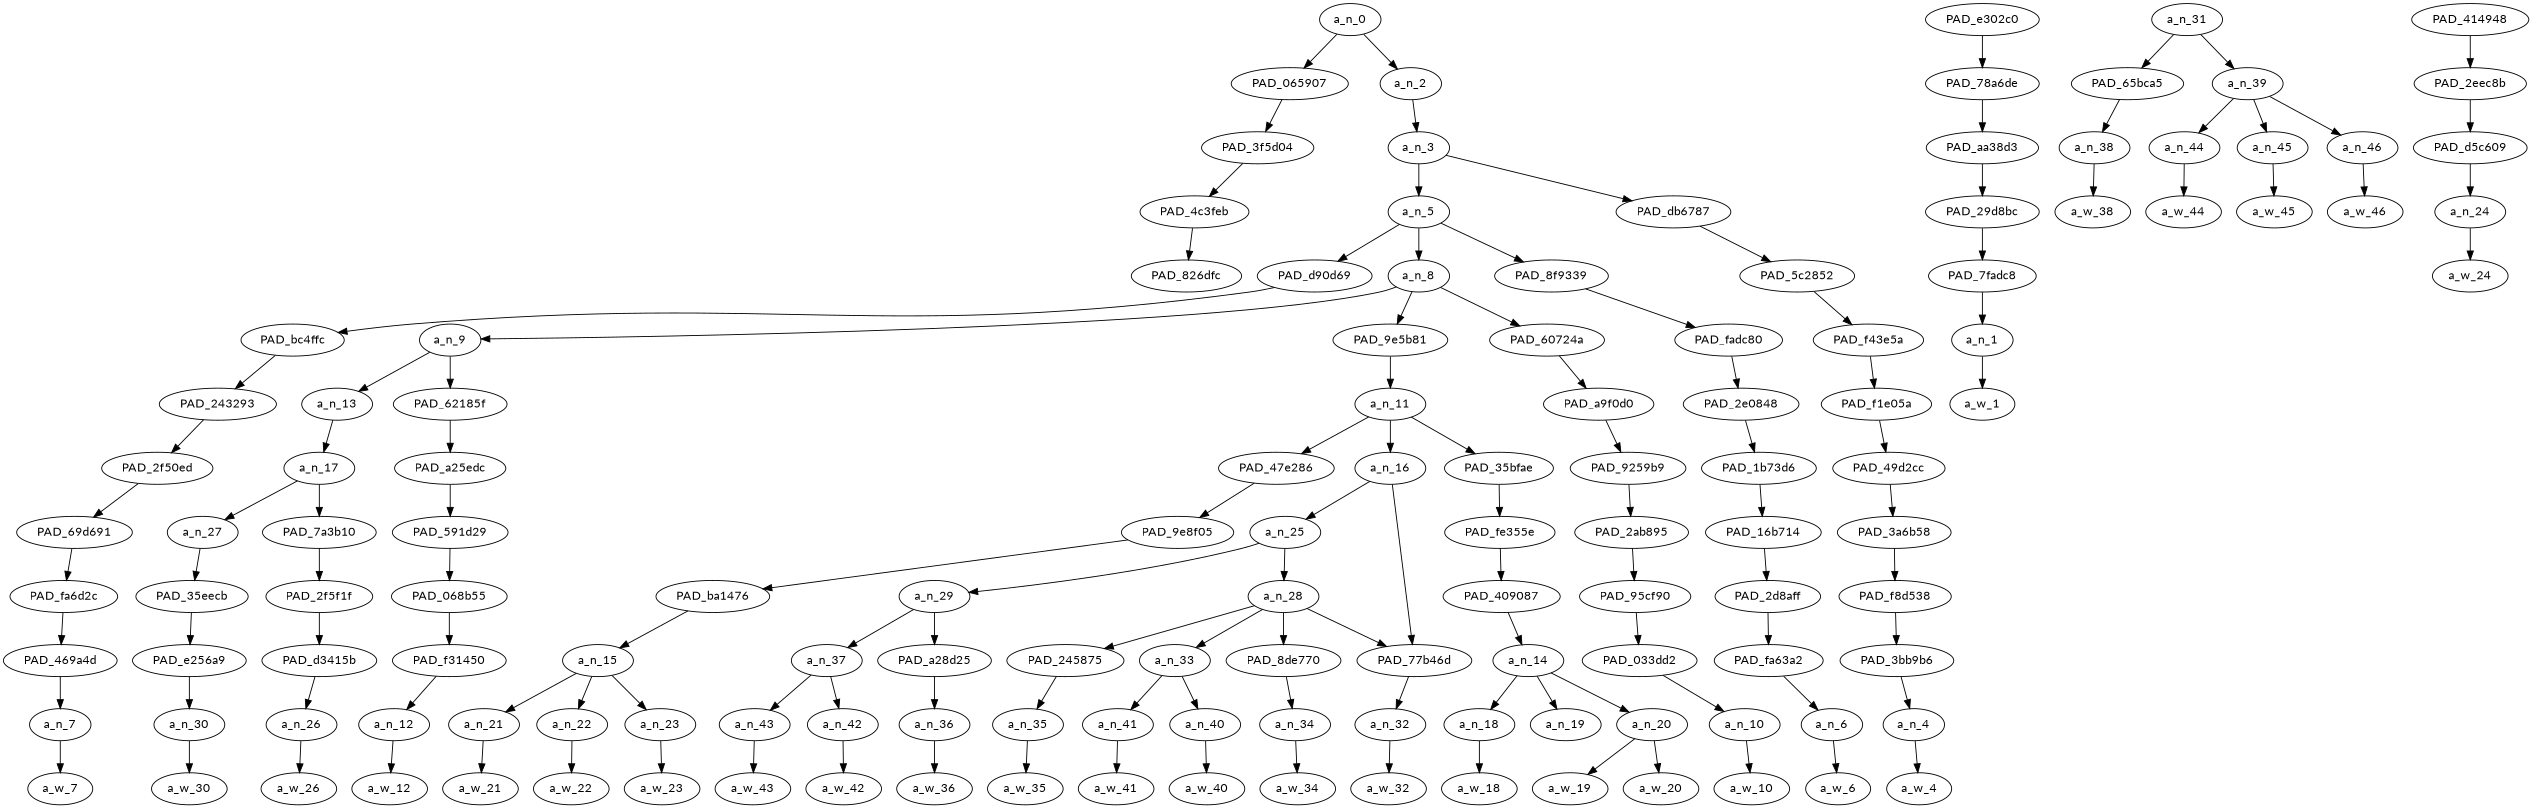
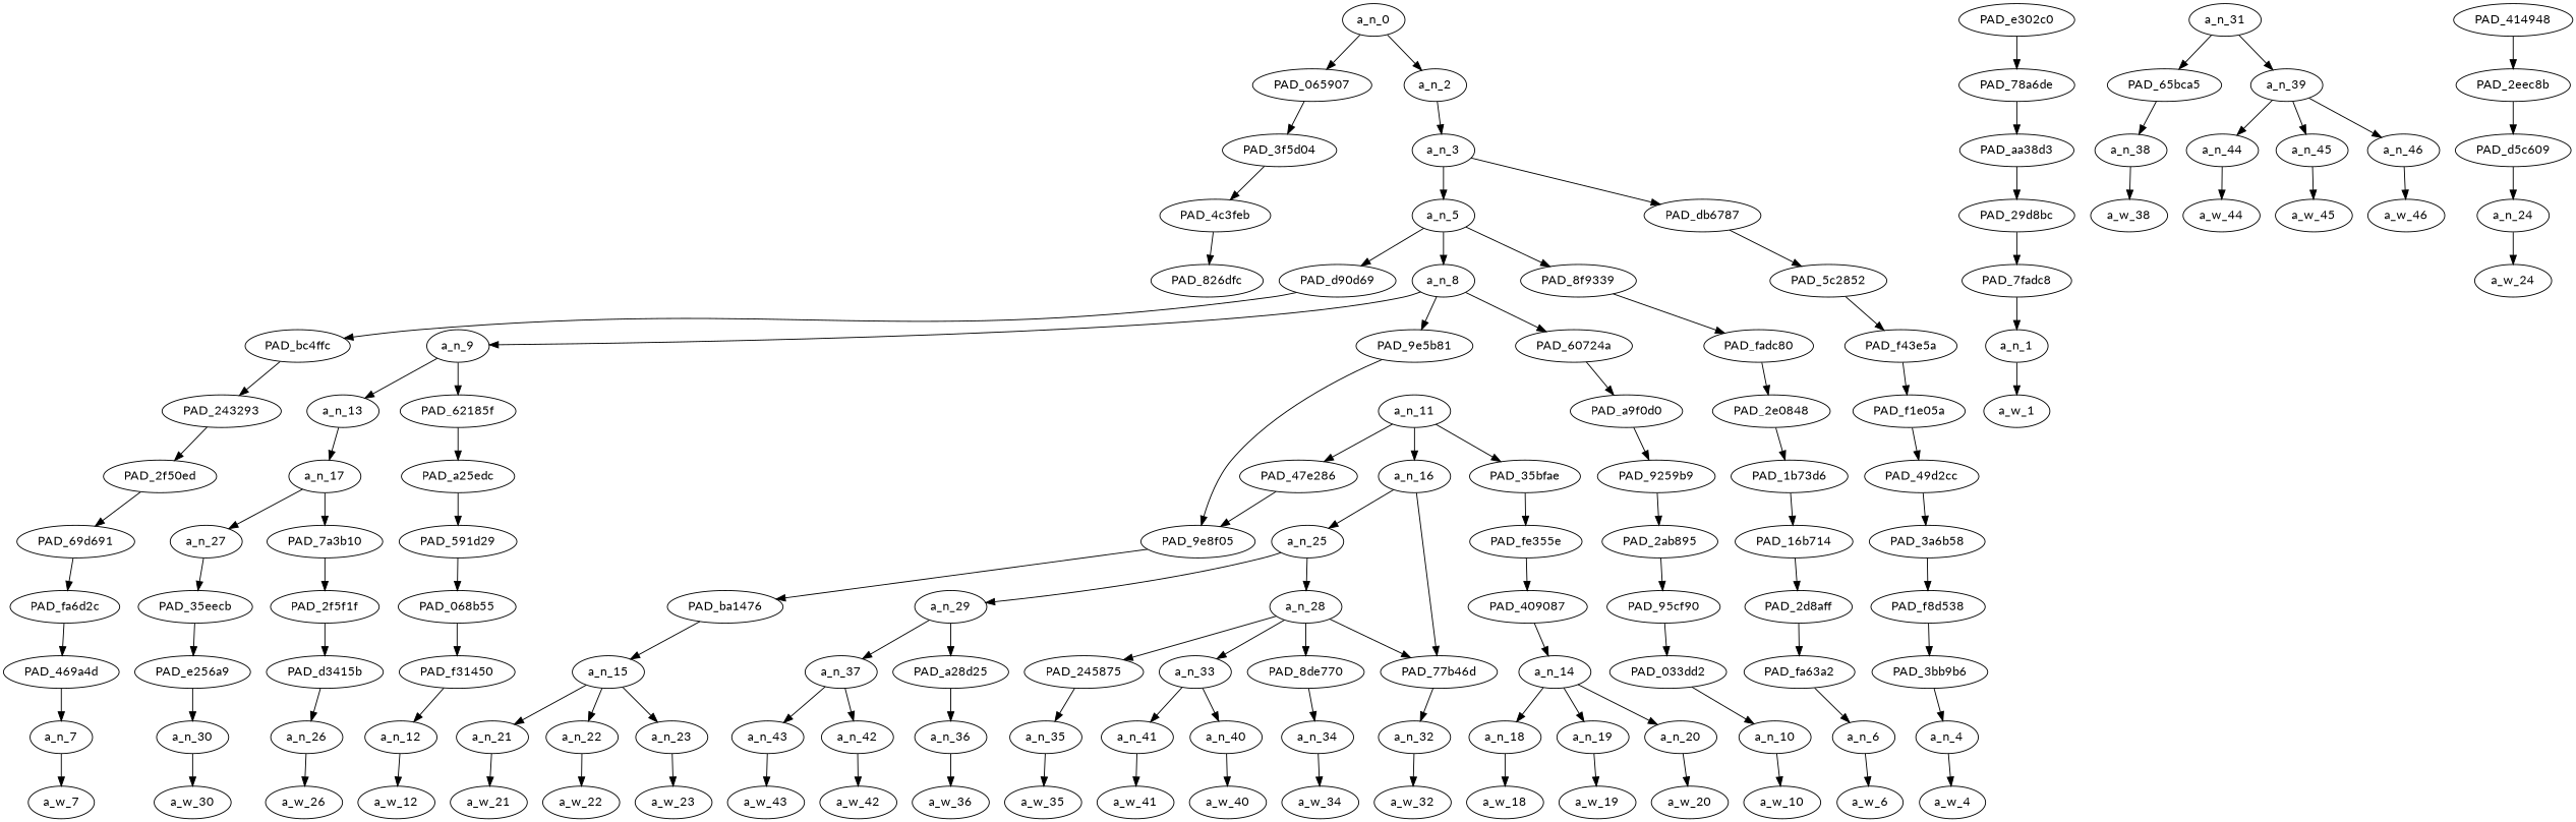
  strict digraph {
    fontname=Lato
    node [div_dir=1 fontname=Lato index=0 level=1 text_span="[0]" value=0.04510045]
    edge [fontname=Lato]
    a_n_0 [level=12 text_span="[0, 1, 2, 3, 4, 5, 6, 7, 8, 9, 10, 11, 12, 13, 14, 15, 16, 17, 18, 19, 20, 21, 22, 23, 24, 25, 26]" value=0.99999999]
    PAD_065907 [level=11]
    a_n_2 [index=1 level=11 text_span="[1, 2, 3, 4, 5, 6, 7, 8, 9, 10, 11, 12, 13, 14, 15, 16, 17, 18, 19, 20, 21, 22, 23, 24, 25, 26]" value=0.95446821]
    PAD_3f5d04 [level=10]
    a_n_3 [index=1 level=10 text_span="[1, 2, 3, 4, 5, 6, 7, 8, 9, 10, 11, 12, 13, 14, 15, 16, 17, 18, 19, 20, 21, 22, 23, 24, 25, 26]" value=0.95404837]
    PAD_4c3feb [level=9]
    PAD_db6787 [index=1 level=9 text_span="[1]" value=0.01969667]
    a_n_5 [index=2 level=9 text_span="[2, 3, 4, 5, 6, 7, 8, 9, 10, 11, 12, 13, 14, 15, 16, 17, 18, 19, 20, 21, 22, 23, 24, 25, 26]" value=0.93393187]
    PAD_826dfc [level=8]
    PAD_e302c0 [level=6]
    PAD_78a6de [level=5]
    PAD_aa38d3 [level=4]
    PAD_29d8bc [level=3]
    n14 [label=PAD_7fadc8 level=2]
    a_n_1
    a_w_1 [div_dir=0 level=0 value=pft]
    PAD_5c2852 [index=1 level=8 text_span="[1]" value=0.01969667]
    PAD_8f9339 [div_dir=-1 index=2 level=8 text_span="[2]" value=0.02127470]
    PAD_d90d69 [div_dir=-1 index=3 level=8 text_span="[3]" value=0.01658736]
    a_n_8 [index=4 level=8 text_span="[4, 5, 6, 7, 8, 9, 10, 11, 12, 13, 14, 15, 16, 17, 18, 19, 20, 21, 22, 23, 24, 25, 26]" value=0.89566102]
    PAD_f43e5a [index=1 level=7 text_span="[1]" value=0.01969667]
    PAD_fadc80 [div_dir=-1 index=2 level=7 text_span="[2]" value=0.02127470]
    PAD_bc4ffc [div_dir=-1 index=3 level=7 text_span="[3]" value=0.01658736]
    PAD_60724a [div_dir=-1 index=5 level=7 text_span="[11]" value=0.01670763]
    a_n_9 [index=4 level=7 text_span="[4, 5, 6, 7, 8, 9, 10]" value=0.17297525]
    PAD_9e5b81 [index=6 level=7 text_span="[12, 13, 14, 15, 16, 17, 18, 19, 20, 21, 22, 23, 24, 25, 26]" value=0.70554131]
    PAD_f1e05a [index=1 level=6 text_span="[1]" value=0.01969667]
    PAD_49d2cc [index=1 level=5 text_span="[1]" value=0.01969667]
    PAD_3a6b58 [index=1 level=4 text_span="[1]" value=0.01969667]
    PAD_f8d538 [index=1 level=3 text_span="[1]" value=0.01969667]
    PAD_3bb9b6 [index=1 level=2 text_span="[1]" value=0.01969667]
    a_n_4 [index=1 text_span="[1]" value=0.01969667]
    a_w_4 [div_dir=0 index=1 level=0 text_span="[1]" value=this]
    PAD_2e0848 [div_dir=-1 index=2 level=6 text_span="[2]" value=0.02127470]
    PAD_243293 [div_dir=-1 index=3 level=6 text_span="[3]" value=0.01658736]
    PAD_a9f0d0 [div_dir=-1 index=6 level=6 text_span="[11]" value=0.01670763]
    PAD_62185f [index=4 level=6 text_span="[4]" value=0.02334554]
    a_n_13 [index=5 level=6 text_span="[5, 6, 7, 8, 9, 10]" value=0.14955452]
    a_n_11 [index=7 level=6 text_span="[12, 13, 14, 15, 16, 17, 18, 19, 20, 21, 22, 23, 24, 25, 26]" value=0.70554131]
    PAD_1b73d6 [div_dir=-1 index=2 level=5 text_span="[2]" value=0.02127470]
    PAD_16b714 [div_dir=-1 index=2 level=4 text_span="[2]" value=0.02127470]
    PAD_2d8aff [div_dir=-1 index=2 level=3 text_span="[2]" value=0.02127470]
    PAD_fa63a2 [div_dir=-1 index=2 level=2 text_span="[2]" value=0.02127470]
    a_n_6 [div_dir=-1 index=2 text_span="[2]" value=0.02127470]
    a_w_6 [div_dir=0 index=2 level=0 text_span="[2]" value=is]
    PAD_2f50ed [div_dir=-1 index=3 level=5 text_span="[3]" value=0.01658736]
    PAD_69d691 [div_dir=-1 index=3 level=4 text_span="[3]" value=0.01658736]
    PAD_fa6d2c [div_dir=-1 index=3 level=3 text_span="[3]" value=0.01658736]
    PAD_469a4d [div_dir=-1 index=3 level=2 text_span="[3]" value=0.01658736]
    a_n_7 [div_dir=-1 index=3 text_span="[3]" value=0.01658736]
    a_w_7 [div_dir=0 index=3 level=0 text_span="[3]" value=not]
    PAD_9259b9 [div_dir=-1 index=6 level=5 text_span="[11]" value=0.01670763]
    PAD_a25edc [index=4 level=5 text_span="[4]" value=0.02334554]
    a_n_17 [index=5 level=5 text_span="[5, 6, 7, 8, 9, 10]" value=0.14950805]
    PAD_35bfae [index=7 level=5 text_span="[12, 13, 14]" value=0.06002416]
    PAD_47e286 [index=8 level=5 text_span="[15, 16, 17]" value=0.05603584]
    a_n_16 [index=9 level=5 text_span="[18, 19, 20, 21, 22, 23, 24, 25, 26]" value=0.58900201]
    PAD_2ab895 [div_dir=-1 index=7 level=4 text_span="[11]" value=0.01670763]
    PAD_95cf90 [div_dir=-1 index=8 level=3 text_span="[11]" value=0.01670763]
    PAD_033dd2 [div_dir=-1 index=9 level=2 text_span="[11]" value=0.01670763]
    a_n_10 [div_dir=-1 index=11 text_span="[11]" value=0.01670763]
    a_w_10 [div_dir=0 index=11 level=0 text_span="[11]" value=and1]
    PAD_591d29 [index=4 level=4 text_span="[4]" value=0.02334554]
    PAD_7a3b10 [index=5 level=4 text_span="[5]" value=0.02092445]
    a_n_27 [index=6 level=4 text_span="[6, 7, 8, 9, 10]" value=0.12853713]
    PAD_068b55 [index=4 level=3 text_span="[4]" value=0.02334554]
    PAD_f31450 [index=4 level=2 text_span="[4]" value=0.02334554]
    a_n_12 [index=4 text_span="[4]" value=0.02334554]
    a_w_12 [div_dir=0 index=4 level=0 text_span="[4]" value=news]
    PAD_2f5f1f [index=5 level=3 text_span="[5]" value=0.02092445]
    PAD_35eecb [div_dir=-1 index=6 level=3 text_span="[6]" value=0.03069426]
    PAD_d3415b [index=5 level=2 text_span="[5]" value=0.02092445]
    PAD_e256a9 [div_dir=-1 index=6 level=2 text_span="[6]" value=0.03069426]
    a_n_31 [index=7 level=3 text_span="[7, 8, 9, 10]" value=0.09779211]
    PAD_65bca5 [index=7 level=2 text_span="[7]" value=0.01833474]
    a_n_39 [index=8 level=2 text_span="[8, 9, 10]" value=0.07935618]
    a_n_26 [index=5 text_span="[5]" value=0.02092445]
    a_w_26 [div_dir=0 index=5 level=0 text_span="[5]" value=he]
    a_n_30 [div_dir=-1 index=6 text_span="[6]" value=0.03069426]
    a_n_38 [index=7 text_span="[7]" value=0.01833474]
    a_n_44 [index=8 text_span="[8]" value=0.03879357]
    a_n_45 [index=9 text_span="[9]" value=0.01698291]
    a_n_46 [div_dir=-1 index=10 text_span="[10]" value=0.02347812]
    a_w_30 [div_dir=0 index=6 level=0 text_span="[6]" value=plays]
    a_w_38 [div_dir=0 index=7 level=0 text_span="[7]" value=for]
    a_w_44 [div_dir=0 index=8 level=0 text_span="[8]" value=palestine]
    a_w_45 [div_dir=0 index=9 level=0 text_span="[9]" value=and]
    a_w_46 [div_dir=0 index=10 level=0 text_span="[10]" value=gaza]
    PAD_fe355e [index=8 level=4 text_span="[12, 13, 14]" value=0.06002416]
    PAD_9e8f05 [index=9 level=4 text_span="[15, 16, 17]" value=0.05603584]
    a_n_25 [index=11 level=4 text_span="[19, 20, 21, 22, 23, 24, 25, 26]" value=0.56699662]
    PAD_77b46d [index=13 level=2 text_span="[19]" value=0.02337191]
    PAD_409087 [index=9 level=3 text_span="[12, 13, 14]" value=0.06002416]
    PAD_ba1476 [index=10 level=3 text_span="[15, 16, 17]" value=0.05603584]
    PAD_414948 [index=10 level=4 text_span="[18]" value=0.02146515]
    PAD_2eec8b [index=11 level=3 text_span="[18]" value=0.02146515]
    a_n_28 [index=12 level=3 text_span="[19, 20, 21, 22, 23]" value=0.41461116]
    a_n_29 [div_dir=-1 index=13 level=3 text_span="[24, 25, 26]" value=0.15183345]
    a_n_14 [index=10 level=2 text_span="[12, 13, 14]" value=0.06002416]
    a_n_18 [div_dir=-1 index=12 text_span="[12]" value=0.01470992]
    a_n_19 [div_dir=-1 index=13 text_span="[13]" value=0.01774565]
    a_n_20 [index=14 text_span="[14]" value=0.02749465]
    a_w_18 [div_dir=0 index=12 level=0 text_span="[12]" value=all]
    a_w_19 [div_dir=0 index=13 level=0 text_span="[13]" value=that]
    a_w_20 [div_dir=0 index=14 level=0 text_span="[14]" value=shit]
    a_n_15 [index=11 level=2 text_span="[15, 16, 17]" value=0.05603584]
    a_n_21 [div_dir=-1 index=15 text_span="[15]" value=0.01770820]
    a_n_22 [index=16 text_span="[16]" value=0.01858889]
    a_n_23 [index=17 text_span="[17]" value=0.01971827]
    a_w_21 [div_dir=0 index=15 level=0 text_span="[15]" value=all1]
    a_w_22 [div_dir=0 index=16 level=0 text_span="[16]" value=the]
    a_w_23 [div_dir=0 index=17 level=0 text_span="[17]" value=time]
    PAD_d5c609 [index=12 level=2 text_span="[18]" value=0.02146515]
    PAD_8de770 [index=15 level=2 text_span="[22]" value=0.23601765]
    PAD_245875 [index=16 level=2 text_span="[23]" value=0.10035689]
    a_n_33 [div_dir=-1 index=14 level=2 text_span="[20, 21]" value=0.05419806]
    PAD_a28d25 [index=17 level=2 text_span="[24]" value=0.03420722]
    a_n_37 [div_dir=-1 index=18 level=2 text_span="[25, 26]" value=0.11759151]
    a_n_24 [index=18 text_span="[18]" value=0.02146515]
    a_w_24 [div_dir=0 index=18 level=0 text_span="[18]" value=he1]
    a_n_32 [index=19 text_span="[19]" value=0.02337191]
    a_n_34 [index=22 text_span="[22]" value=0.23601765]
    a_n_35 [index=23 text_span="[23]" value=0.10035689]
    a_n_40 [index=20 text_span="[20]" value=0.02186569]
    a_n_41 [div_dir=-1 index=21 text_span="[21]" value=0.03228507]
    a_n_36 [index=24 text_span="[24]" value=0.03420722]
    a_n_42 [index=25 text_span="[25]" value=0.06107520]
    a_n_43 [div_dir=-1 index=26 text_span="[26]" value=0.05646085]
    a_w_32 [div_dir=0 index=19 level=0 text_span="[19]" value=a]
    a_w_34 [div_dir=0 index=22 level=0 text_span="[22]" value=muzzie]
    a_w_35 [div_dir=0 index=23 level=0 text_span="[23]" value=kook]
    a_w_40 [div_dir=0 index=20 level=0 text_span="[20]" value=well]
    a_w_41 [div_dir=0 index=21 level=0 text_span="[21]" value=known]
    a_w_36 [div_dir=0 index=24 level=0 text_span="[24]" value=like]
    a_w_42 [div_dir=0 index=25 level=0 text_span="[25]" value=cat]
    a_w_43 [div_dir=0 index=26 level=0 text_span="[26]" value=stevens]
    a_n_0 -> PAD_065907
    a_n_0 -> a_n_2
    PAD_065907 -> PAD_3f5d04
    a_n_2 -> a_n_3
    PAD_3f5d04 -> PAD_4c3feb
    a_n_3 -> PAD_db6787
    a_n_3 -> a_n_5
    PAD_4c3feb -> PAD_826dfc
    PAD_db6787 -> PAD_5c2852
    a_n_5 -> PAD_8f9339
    a_n_5 -> PAD_d90d69
    a_n_5 -> a_n_8
    PAD_e302c0 -> PAD_78a6de
    PAD_78a6de -> PAD_aa38d3
    PAD_aa38d3 -> PAD_29d8bc
    PAD_29d8bc -> n14
    n14 -> a_n_1
    a_n_1 -> a_w_1
    PAD_5c2852 -> PAD_f43e5a
    PAD_8f9339 -> PAD_fadc80
    PAD_d90d69 -> PAD_bc4ffc
    a_n_8 -> PAD_60724a
    a_n_8 -> a_n_9
    a_n_8 -> PAD_9e5b81
    PAD_f43e5a -> PAD_f1e05a
    PAD_fadc80 -> PAD_2e0848
    PAD_bc4ffc -> PAD_243293
    PAD_60724a -> PAD_a9f0d0
    a_n_9 -> PAD_62185f
    a_n_9 -> a_n_13
-   PAD_9e5b81 -> a_n_11
+   PAD_9e5b81 -> PAD_9e8f05
    PAD_f1e05a -> PAD_49d2cc
    PAD_49d2cc -> PAD_3a6b58
    PAD_3a6b58 -> PAD_f8d538
    PAD_f8d538 -> PAD_3bb9b6
    PAD_3bb9b6 -> a_n_4
    a_n_4 -> a_w_4
    PAD_2e0848 -> PAD_1b73d6
    PAD_243293 -> PAD_2f50ed
    PAD_a9f0d0 -> PAD_9259b9
    PAD_62185f -> PAD_a25edc
    a_n_13 -> a_n_17
    a_n_11 -> PAD_35bfae
    a_n_11 -> PAD_47e286
    a_n_11 -> a_n_16
    PAD_1b73d6 -> PAD_16b714
    PAD_16b714 -> PAD_2d8aff
    PAD_2d8aff -> PAD_fa63a2
    PAD_fa63a2 -> a_n_6
    a_n_6 -> a_w_6
    PAD_2f50ed -> PAD_69d691
    PAD_69d691 -> PAD_fa6d2c
    PAD_fa6d2c -> PAD_469a4d
    PAD_469a4d -> a_n_7
    a_n_7 -> a_w_7
    PAD_9259b9 -> PAD_2ab895
    PAD_a25edc -> PAD_591d29
    a_n_17 -> PAD_7a3b10
    a_n_17 -> a_n_27
    PAD_35bfae -> PAD_fe355e
    PAD_47e286 -> PAD_9e8f05
    a_n_16 -> a_n_25
    a_n_16 -> PAD_77b46d
    PAD_2ab895 -> PAD_95cf90
    PAD_95cf90 -> PAD_033dd2
    PAD_033dd2 -> a_n_10
    a_n_10 -> a_w_10
    PAD_591d29 -> PAD_068b55
    PAD_7a3b10 -> PAD_2f5f1f
    a_n_27 -> PAD_35eecb
    PAD_068b55 -> PAD_f31450
    PAD_f31450 -> a_n_12
    a_n_12 -> a_w_12
    PAD_2f5f1f -> PAD_d3415b
    PAD_35eecb -> PAD_e256a9
    PAD_d3415b -> a_n_26
    PAD_e256a9 -> a_n_30
    a_n_31 -> PAD_65bca5
    a_n_31 -> a_n_39
    PAD_65bca5 -> a_n_38
    a_n_39 -> a_n_44
    a_n_39 -> a_n_45
    a_n_39 -> a_n_46
    a_n_26 -> a_w_26
    a_n_30 -> a_w_30
    a_n_38 -> a_w_38
    a_n_44 -> a_w_44
    a_n_45 -> a_w_45
    a_n_46 -> a_w_46
    PAD_fe355e -> PAD_409087
    PAD_9e8f05 -> PAD_ba1476
    a_n_25 -> a_n_28
    a_n_25 -> a_n_29
    PAD_77b46d -> a_n_32
    PAD_409087 -> a_n_14
    PAD_ba1476 -> a_n_15
    PAD_414948 -> PAD_2eec8b
    PAD_2eec8b -> PAD_d5c609
    a_n_28 -> PAD_77b46d
    a_n_28 -> PAD_8de770
    a_n_28 -> PAD_245875
    a_n_28 -> a_n_33
    a_n_29 -> PAD_a28d25
    a_n_29 -> a_n_37
    a_n_14 -> a_n_18
    a_n_14 -> a_n_19
    a_n_14 -> a_n_20
    a_n_18 -> a_w_18
-   a_n_20 -> a_w_19
+   a_n_19 -> a_w_19
    a_n_20 -> a_w_20
    a_n_15 -> a_n_21
    a_n_15 -> a_n_22
    a_n_15 -> a_n_23
    a_n_21 -> a_w_21
    a_n_22 -> a_w_22
    a_n_23 -> a_w_23
    PAD_d5c609 -> a_n_24
    PAD_8de770 -> a_n_34
    PAD_245875 -> a_n_35
    a_n_33 -> a_n_40
    a_n_33 -> a_n_41
    PAD_a28d25 -> a_n_36
    a_n_37 -> a_n_42
    a_n_37 -> a_n_43
    a_n_24 -> a_w_24
    a_n_32 -> a_w_32
    a_n_34 -> a_w_34
    a_n_35 -> a_w_35
    a_n_40 -> a_w_40
    a_n_41 -> a_w_41
    a_n_36 -> a_w_36
    a_n_42 -> a_w_42
    a_n_43 -> a_w_43
  }
